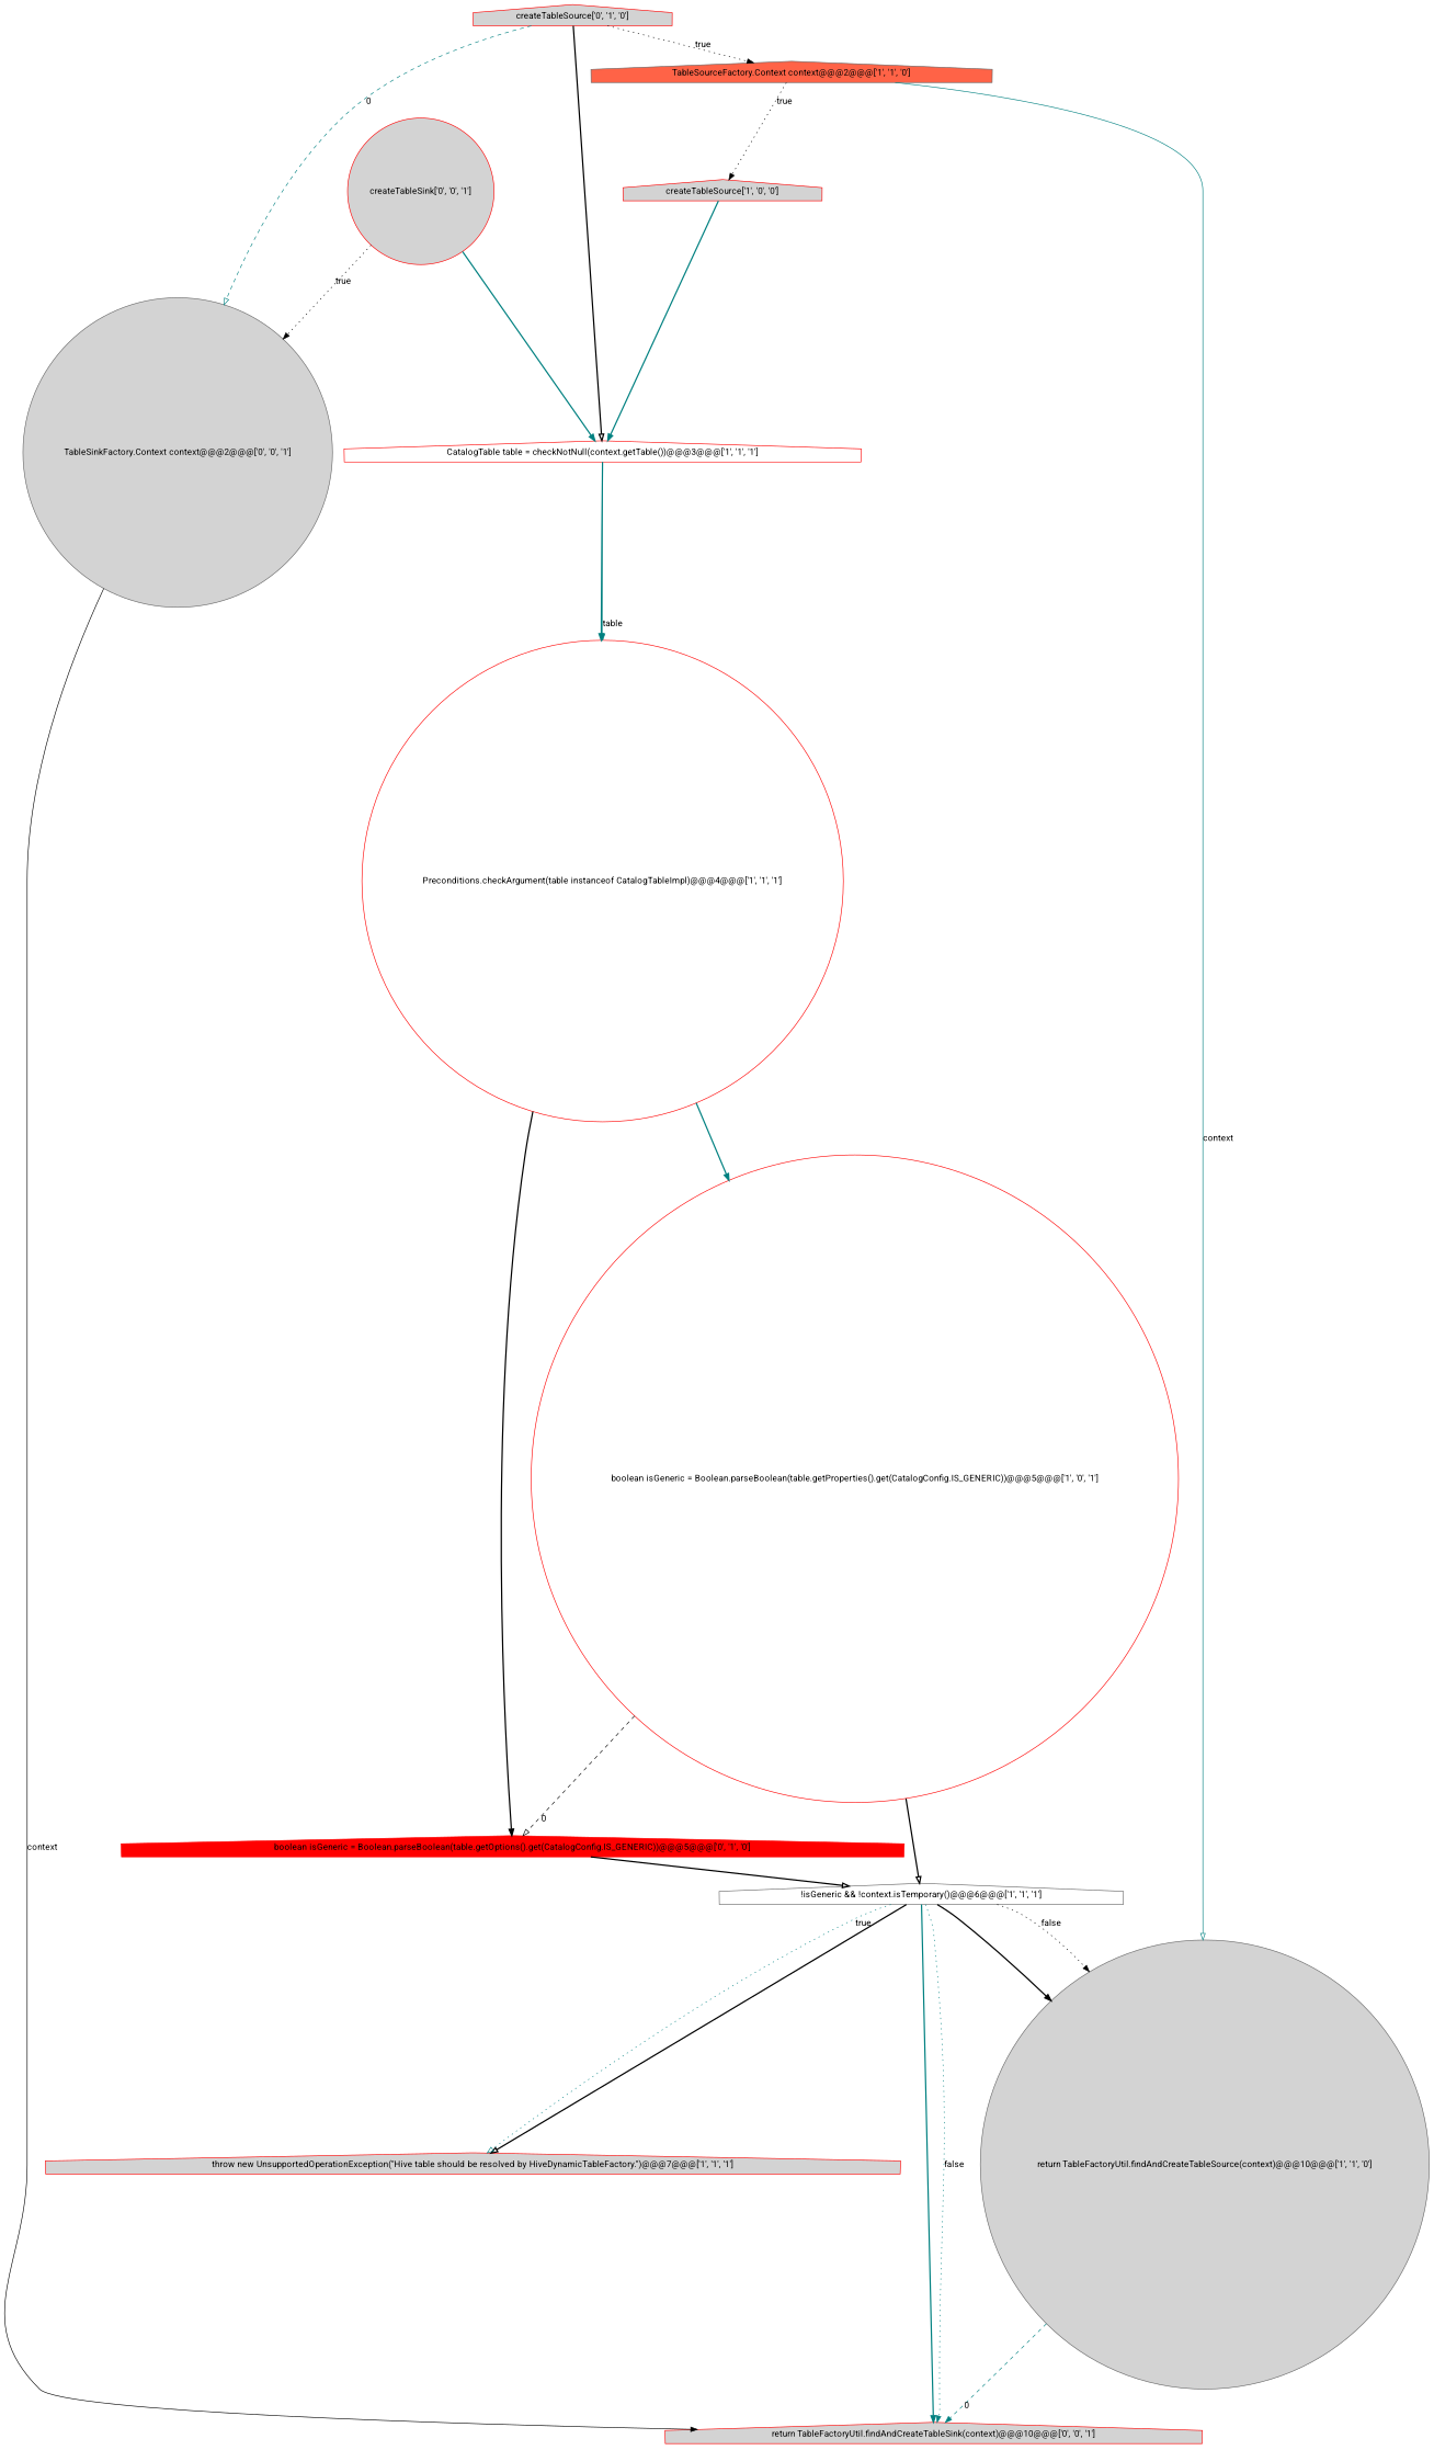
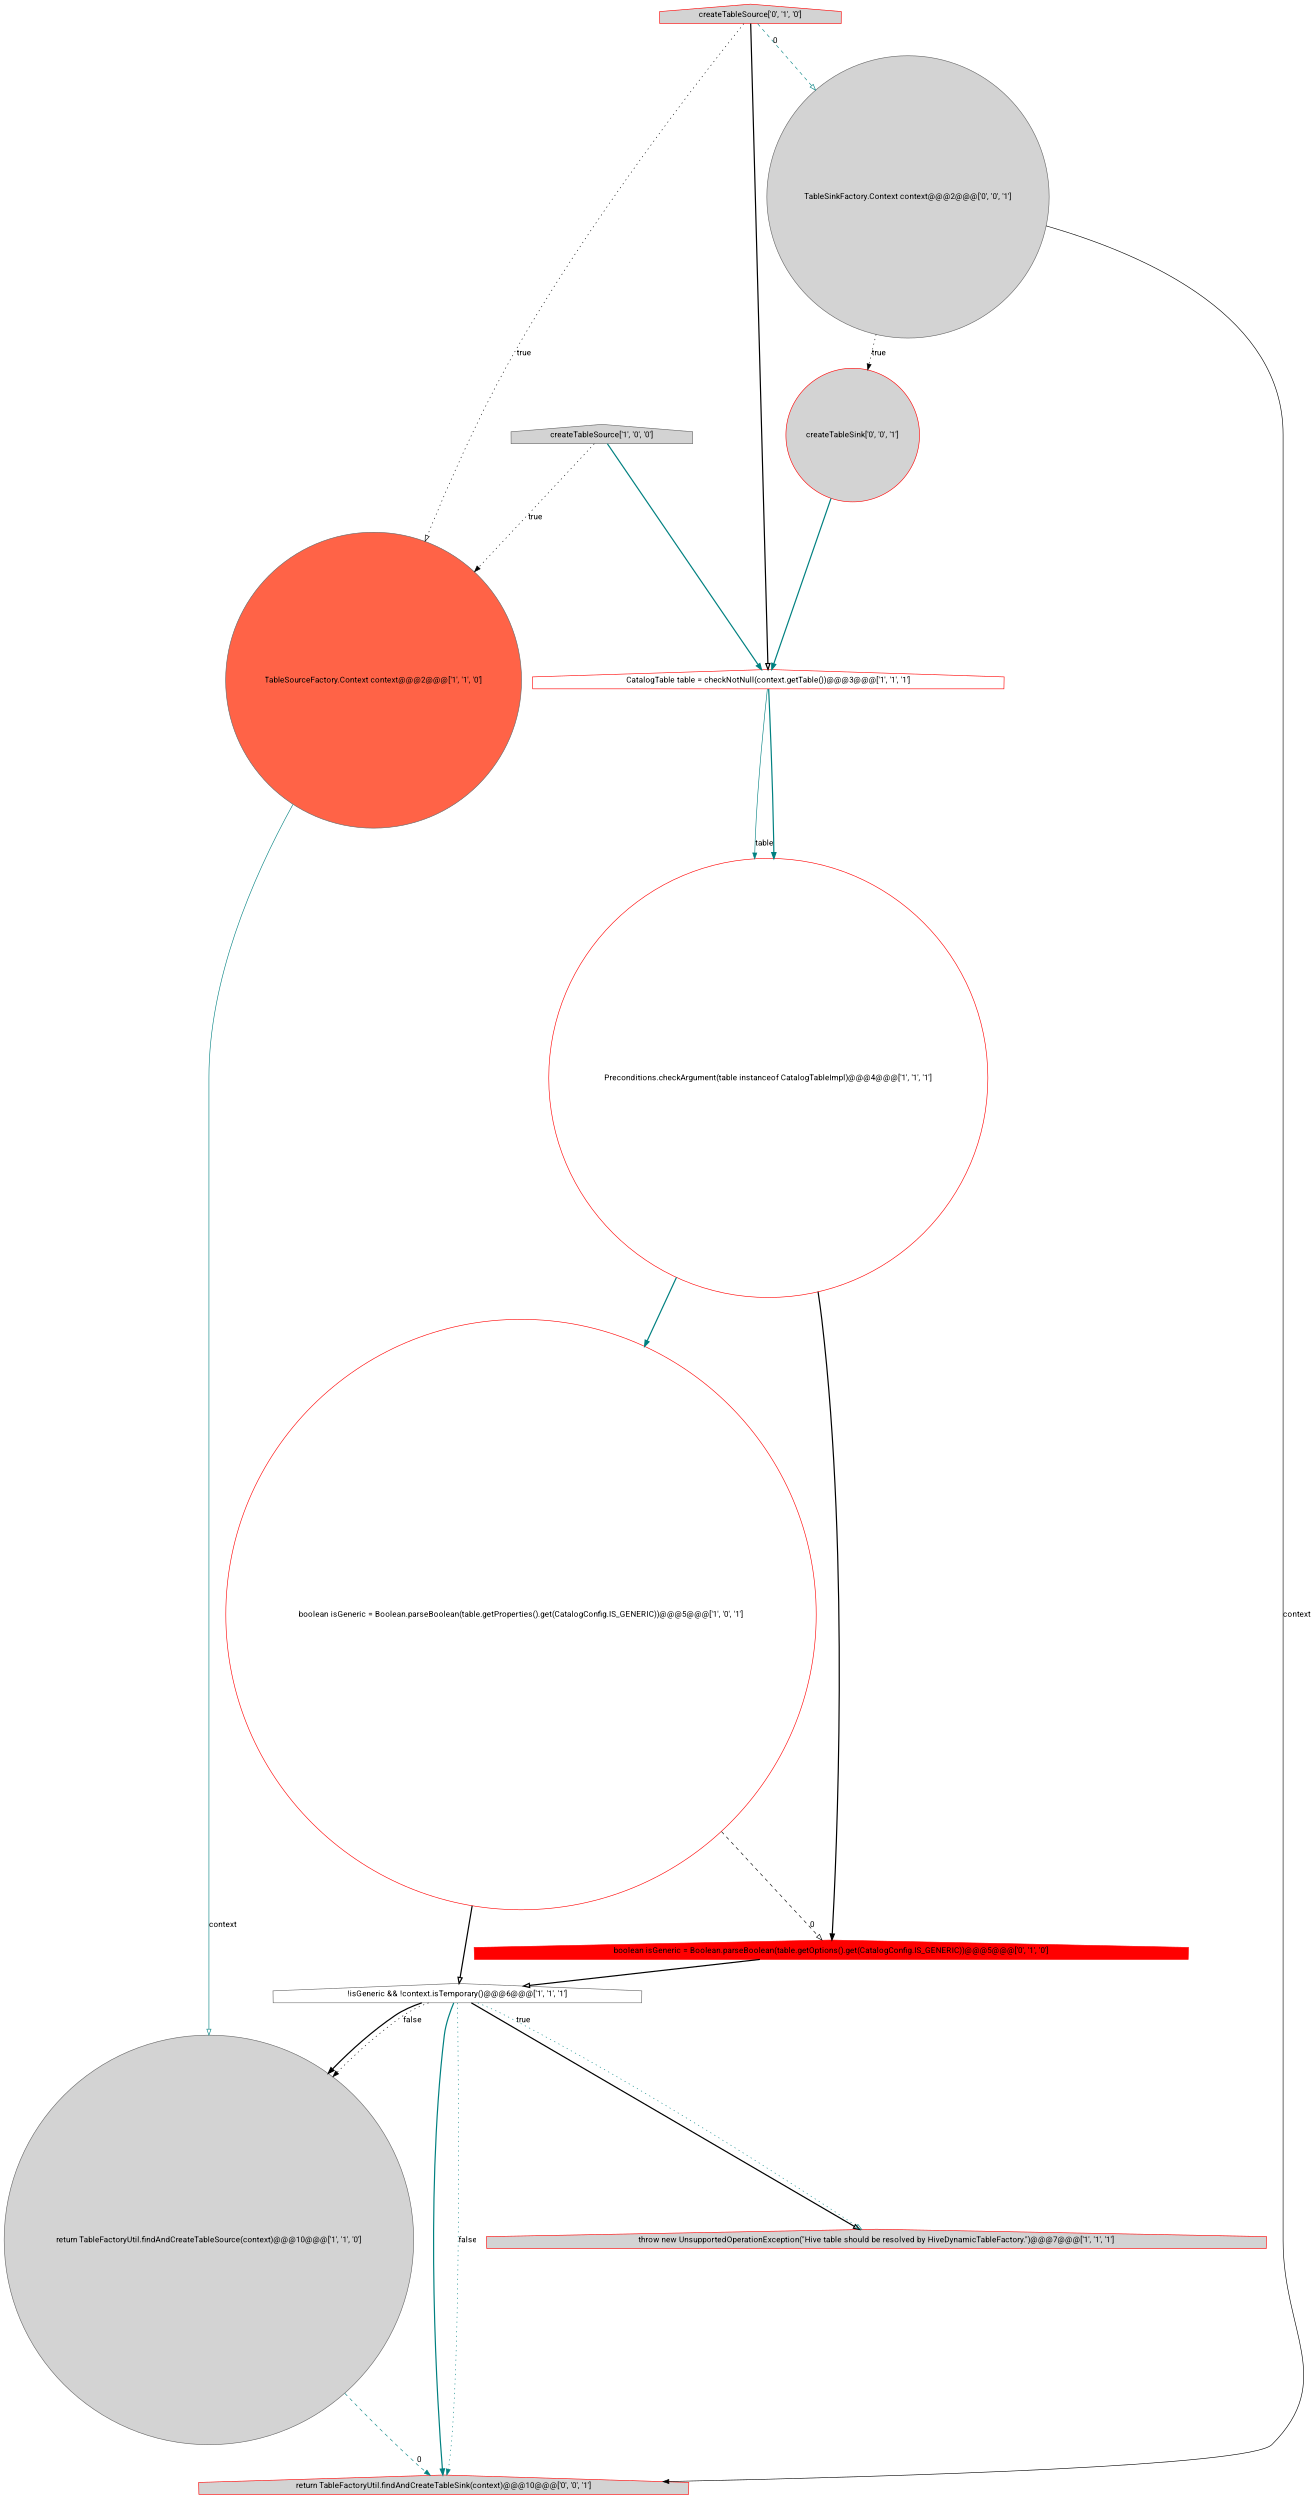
  digraph {
    fontname=Roboto
    node [color=red fillcolor=lightgray fontname=Roboto shape=house style=filled]
    edge [arrowhead=normal color=black fontname=Roboto style=bold]
    n1 [color=gray40 fillcolor=white label="!isGeneric && !context.isTemporary()@@@6@@@['1', '1', '1']"]
    n2 [color=gray40 label="return TableFactoryUtil.findAndCreateTableSource(context)@@@10@@@['1', '1', '0']" shape=circle]
    n3 [label="throw new UnsupportedOperationException(\"Hive table should be resolved by HiveDynamicTableFactory.\")@@@7@@@['1', '1', '1']"]
    n4 [label="return TableFactoryUtil.findAndCreateTableSink(context)@@@10@@@['0', '0', '1']"]
-   n5 [label="createTableSource['1', '0', '0']"]
-   n6 [color=gray40 fillcolor=tomato label="TableSourceFactory.Context context@@@2@@@['1', '1', '0']"]
+   n5 [color=gray40 label="createTableSource['1', '0', '0']"]
+   n6 [color=gray40 fillcolor=tomato label="TableSourceFactory.Context context@@@2@@@['1', '1', '0']" shape=circle]
    n7 [fillcolor=white label="CatalogTable table = checkNotNull(context.getTable())@@@3@@@['1', '1', '1']"]
    n8 [fillcolor=white label="Preconditions.checkArgument(table instanceof CatalogTableImpl)@@@4@@@['1', '1', '1']" shape=circle]
    n9 [color=gray40 label="TableSinkFactory.Context context@@@2@@@['0', '0', '1']" shape=circle]
    n10 [label="createTableSink['0', '0', '1']" shape=circle]
    n11 [fillcolor=white label="boolean isGeneric = Boolean.parseBoolean(table.getProperties().get(CatalogConfig.IS_GENERIC))@@@5@@@['1', '0', '1']" shape=circle]
    n12 [fillcolor=red label="boolean isGeneric = Boolean.parseBoolean(table.getOptions().get(CatalogConfig.IS_GENERIC))@@@5@@@['0', '1', '0']"]
    n13 [label="createTableSource['0', '1', '0']"]
    n1 -> n2 [label=false style=dotted]
    n1 -> n2
    n1 -> n3 [arrowhead=onormal]
    n1 -> n3 [arrowhead=onormal color=teal label=true style=dotted]
    n1 -> n4 [color=teal]
    n1 -> n4 [color=teal label=false style=dotted]
    n2 -> n4 [color=teal label=0 style=dashed]
-   n6 -> n5 [label=true style=dotted]
+   n5 -> n6 [label=true style=dotted]
    n5 -> n7 [color=teal]
    n6 -> n2 [arrowhead=onormal color=teal label=context style=solid]
    n7 -> n8 [color=teal label=table style=solid]
    n7 -> n8 [color=teal]
    n8 -> n11 [color=teal]
    n8 -> n12
    n9 -> n4 [label=context style=solid]
    n10 -> n7 [color=teal]
-   n10 -> n9 [label=true style=dotted]
+   n9 -> n10 [label=true style=dotted]
    n11 -> n1 [arrowhead=onormal]
    n11 -> n12 [arrowhead=onormal label=0 style=dashed]
    n12 -> n1 [arrowhead=onormal]
-   n13 -> n6 [label=true style=dotted]
+   n13 -> n6 [arrowhead=onormal label=true style=dotted]
    n13 -> n7 [arrowhead=onormal]
    n13 -> n9 [arrowhead=onormal color=teal label=0 style=dashed]
  }
